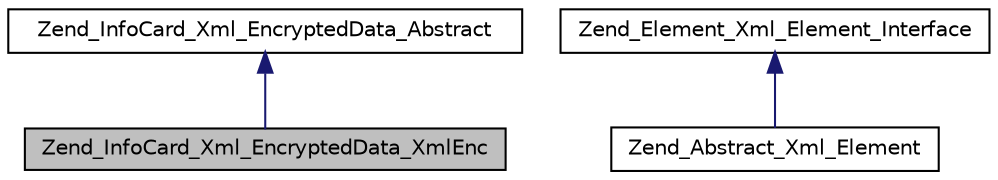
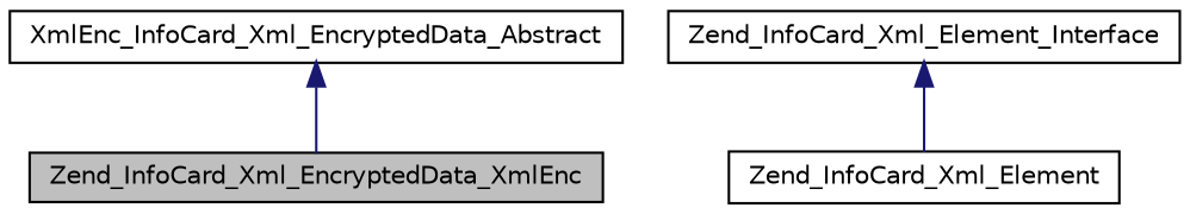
  digraph {
    node [color=black fillcolor=white fontname=Helvetica fontsize=10 shape=record style=filled]
    edge [color=midnightblue dir=back fontname=Helvetica fontsize=10 labelfontname=Helvetica labelfontsize=10 style=solid]
    n1 [fillcolor=grey75 fontcolor=black height=0.2 label=Zend_InfoCard_Xml_EncryptedData_XmlEnc width=0.4]
-   n2 [height=0.2 label=Zend_InfoCard_Xml_EncryptedData_Abstract width=0.4]
-   n3 [height=0.2 label=Zend_Abstract_Xml_Element width=0.4]
-   n4 [height=0.2 label=Zend_Element_Xml_Element_Interface width=0.4]
+   n2 [height=0.2 label=XmlEnc_InfoCard_Xml_EncryptedData_Abstract width=0.4]
+   n3 [height=0.2 label=Zend_InfoCard_Xml_Element width=0.4]
+   n4 [height=0.2 label=Zend_InfoCard_Xml_Element_Interface width=0.4]
    n2 -> n1
    n4 -> n3
  }
